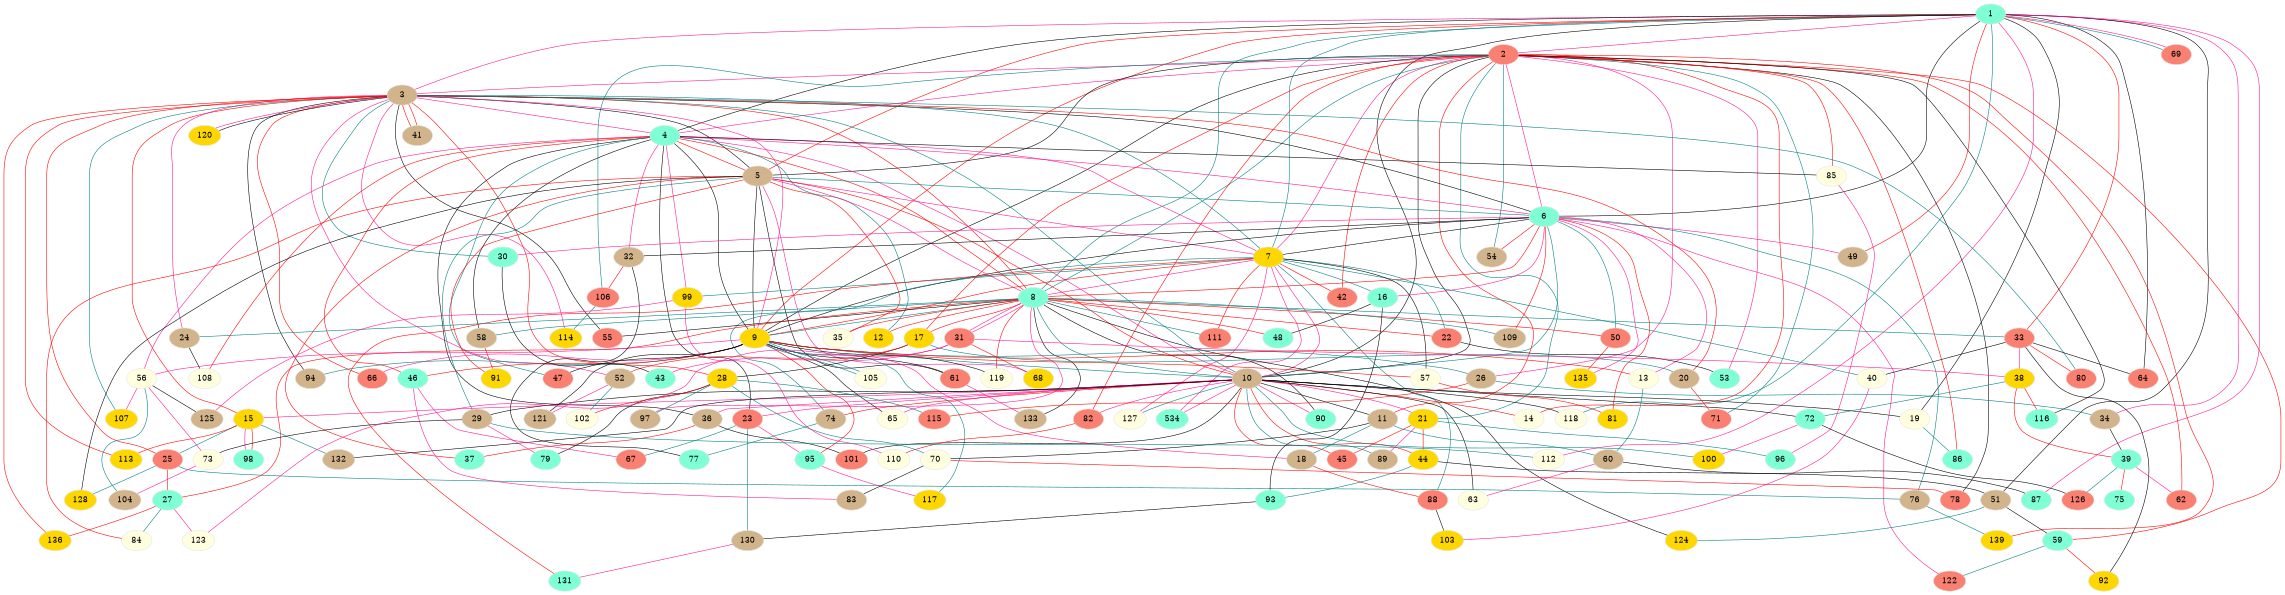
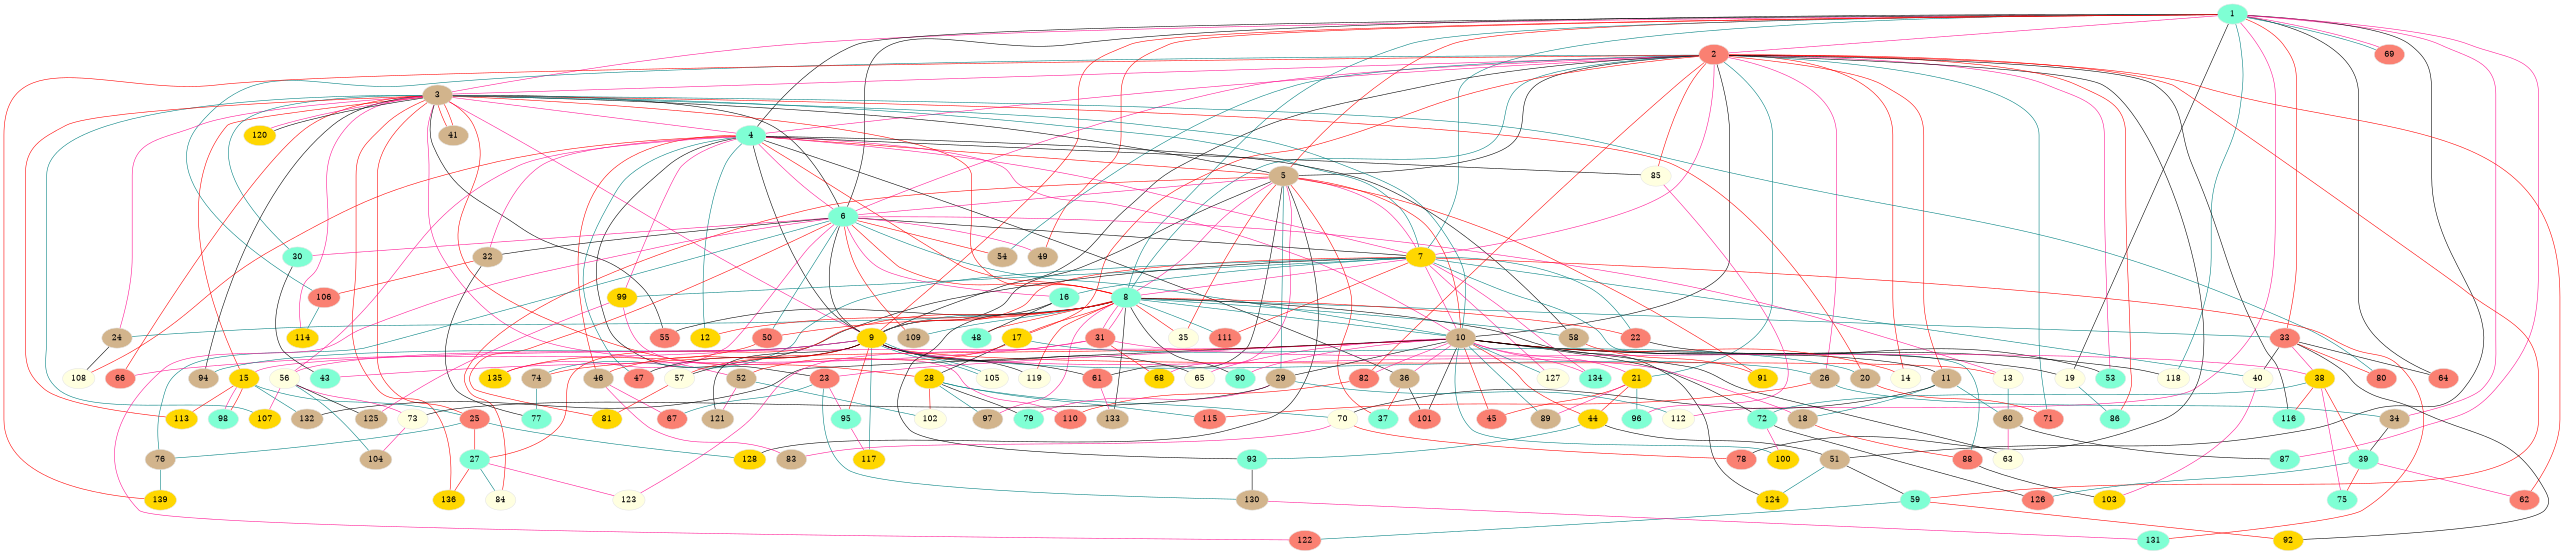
  graph {
    node [color=gray90 fillcolor=tan style=filled]
    edge [color=red]
    1 [fillcolor=aquamarine]
    2 [fillcolor=salmon]
    3
    4 [fillcolor=aquamarine]
    5
    6 [fillcolor=aquamarine]
    7 [fillcolor=gold]
    8 [fillcolor=aquamarine]
    9 [fillcolor=gold]
    10
    19 [fillcolor=lightyellow]
    33 [fillcolor=salmon]
    34
    49
    51
    64 [fillcolor=salmon]
    69 [fillcolor=salmon]
    87 [fillcolor=aquamarine]
    112 [fillcolor=lightyellow]
    118 [fillcolor=lightyellow]
    11
    14 [fillcolor=lightyellow]
    17 [fillcolor=gold]
    21 [fillcolor=gold]
    26
-   42 [fillcolor=salmon]
    53 [fillcolor=aquamarine]
    54
    59 [fillcolor=aquamarine]
    62 [fillcolor=salmon]
    71 [fillcolor=salmon]
    78 [fillcolor=salmon]
    82 [fillcolor=salmon]
    85 [fillcolor=lightyellow]
    86 [fillcolor=aquamarine]
    106 [fillcolor=salmon]
    116 [fillcolor=aquamarine]
    n38 [fillcolor=gold label=139]
    15 [fillcolor=gold]
    20
    24
    25 [fillcolor=salmon]
    28 [fillcolor=gold]
    30 [fillcolor=aquamarine]
    41
    52
    55 [fillcolor=salmon]
    66 [fillcolor=salmon]
    80 [fillcolor=salmon]
    94
    107 [fillcolor=gold]
    113 [fillcolor=gold]
    114 [fillcolor=gold]
    120 [fillcolor=gold]
    136 [fillcolor=gold]
    12 [fillcolor=gold]
    23 [fillcolor=salmon]
    32
    36
-   46 [fillcolor=aquamarine]
+   46
    47 [fillcolor=salmon]
    56 [fillcolor=lightyellow]
    58
    99 [fillcolor=gold]
    108 [fillcolor=lightyellow]
    29
    35 [fillcolor=lightyellow]
    37 [fillcolor=aquamarine]
    61 [fillcolor=salmon]
    68 [fillcolor=gold]
    84 [fillcolor=lightyellow]
    91 [fillcolor=gold]
    128 [fillcolor=gold]
    13 [fillcolor=lightyellow]
    16 [fillcolor=aquamarine]
    50 [fillcolor=salmon]
    76
    81 [fillcolor=gold]
    109
    122 [fillcolor=salmon]
    135 [fillcolor=gold]
    22 [fillcolor=salmon]
    40 [fillcolor=lightyellow]
    57 [fillcolor=lightyellow]
    74
    88 [fillcolor=salmon]
    111 [fillcolor=salmon]
    127 [fillcolor=lightyellow]
    131 [fillcolor=aquamarine]
-   134 [fillcolor=aquamarine label=534]
+   134 [fillcolor=aquamarine]
    27 [fillcolor=aquamarine]
    31 [fillcolor=salmon]
    48 [fillcolor=aquamarine]
    90 [fillcolor=aquamarine]
    97
    119 [fillcolor=lightyellow]
    124 [fillcolor=gold]
    133
    18
    65 [fillcolor=lightyellow]
    95 [fillcolor=aquamarine]
    105 [fillcolor=lightyellow]
    117 [fillcolor=gold]
    121
    44 [fillcolor=gold]
    45 [fillcolor=salmon]
    63 [fillcolor=lightyellow]
    72 [fillcolor=aquamarine]
    89
    100 [fillcolor=gold]
    101 [fillcolor=salmon]
    132
    38 [fillcolor=gold]
    92 [fillcolor=gold]
    39 [fillcolor=aquamarine]
    60
    70 [fillcolor=lightyellow]
    96 [fillcolor=aquamarine]
    115 [fillcolor=salmon]
-   110 [fillcolor=lightyellow]
+   110 [fillcolor=salmon]
    98 [fillcolor=aquamarine]
    79 [fillcolor=aquamarine]
    102 [fillcolor=lightyellow]
    43 [fillcolor=aquamarine]
    67 [fillcolor=salmon]
    130
    77 [fillcolor=aquamarine]
    83
    73 [fillcolor=lightyellow]
    104
    125
    93 [fillcolor=aquamarine]
    103 [fillcolor=gold]
    123 [fillcolor=lightyellow]
    126 [fillcolor=salmon]
    75 [fillcolor=aquamarine]
    1 -- 2 [color=deeppink]
    1 -- 3 [color=deeppink]
    1 -- 4 [color=black]
    1 -- 5
    1 -- 6 [color=black]
    1 -- 7 [color=teal]
    1 -- 8 [color=teal]
    1 -- 9
-   1 -- 10 [color=black]
    1 -- 19 [color=black]
    1 -- 33
    1 -- 34 [color=deeppink]
    1 -- 49
    1 -- 51 [color=black]
    1 -- 64 [color=black]
    1 -- 69 [color=teal]
    1 -- 69 [color=deeppink]
    1 -- 87 [color=deeppink]
    1 -- 112 [color=deeppink]
    1 -- 118 [color=teal]
    2 -- 3 [color=deeppink]
    2 -- 4 [color=deeppink]
    2 -- 5 [color=black]
    2 -- 6 [color=deeppink]
    2 -- 7 [color=deeppink]
    2 -- 8 [color=teal]
    2 -- 9 [color=black]
    2 -- 10 [color=black]
    2 -- 11
    2 -- 14
    2 -- 17
    2 -- 21 [color=teal]
    2 -- 26 [color=deeppink]
-   2 -- 42
    2 -- 53 [color=deeppink]
    2 -- 54 [color=teal]
    2 -- 59
    2 -- 62
    2 -- 71 [color=teal]
    2 -- 78 [color=black]
    2 -- 82
    2 -- 85
    2 -- 86
    2 -- 106 [color=teal]
    2 -- 116 [color=black]
    2 -- n38
    3 -- 4 [color=deeppink]
    3 -- 5 [color=black]
    3 -- 6 [color=black]
    3 -- 7 [color=teal]
    3 -- 8
    3 -- 9 [color=deeppink]
    3 -- 10 [color=teal]
    3 -- 15
    3 -- 20
    3 -- 24 [color=deeppink]
    3 -- 25
    3 -- 28
    3 -- 30 [color=teal]
    3 -- 41
    3 -- 41
    3 -- 52 [color=deeppink]
    3 -- 55 [color=black]
    3 -- 66
    3 -- 80 [color=teal]
    3 -- 94 [color=black]
    3 -- 107 [color=teal]
    3 -- 113
    3 -- 114 [color=deeppink]
    3 -- 120 [color=deeppink]
    3 -- 120 [color=black]
    3 -- 136
    4 -- 5
    4 -- 6 [color=deeppink]
    4 -- 7 [color=deeppink]
    4 -- 8
    4 -- 9 [color=black]
    4 -- 10 [color=deeppink]
    4 -- 85 [color=black]
    4 -- 12 [color=teal]
    4 -- 23 [color=black]
    4 -- 32 [color=deeppink]
    4 -- 36 [color=black]
    4 -- 46
    4 -- 47 [color=teal]
    4 -- 56 [color=deeppink]
    4 -- 58 [color=black]
    4 -- 99 [color=deeppink]
    4 -- 108
-   5 -- 6 [color=teal]
+   5 -- 6 [color=deeppink]
    5 -- 7 [color=deeppink]
    5 -- 8 [color=deeppink]
    5 -- 9 [color=black]
    5 -- 10
    5 -- 29 [color=teal]
    5 -- 35
    5 -- 37
    5 -- 61 [color=black]
    5 -- 68 [color=deeppink]
    5 -- 84
    5 -- 91
    5 -- 128 [color=black]
    6 -- 7 [color=black]
    6 -- 8
    6 -- 9 [color=black]
    6 -- 10 [color=teal]
    6 -- 49 [color=deeppink]
    6 -- 54
    6 -- 30 [color=deeppink]
    6 -- 32 [color=black]
    6 -- 13 [color=deeppink]
    6 -- 16 [color=deeppink]
    6 -- 50 [color=teal]
    6 -- 76 [color=teal]
    6 -- 81
    6 -- 109
    6 -- 122 [color=deeppink]
    6 -- 135 [color=deeppink]
    7 -- 8 [color=deeppink]
    7 -- 9
    7 -- 10 [color=deeppink]
-   7 -- 42
    7 -- 99 [color=teal]
    7 -- 16 [color=teal]
    7 -- 22 [color=teal]
    7 -- 40 [color=teal]
    7 -- 57 [color=black]
    7 -- 74 [color=teal]
    7 -- 88 [color=teal]
    7 -- 111
    7 -- 127 [color=deeppink]
    7 -- 131
    7 -- 134 [color=deeppink]
    8 -- 9 [color=teal]
    8 -- 10 [color=teal]
    8 -- 33 [color=teal]
    8 -- 17
    8 -- 24 [color=teal]
    8 -- 55 [color=black]
    8 -- 12
    8 -- 58 [color=teal]
    8 -- 35
    8 -- 50
    8 -- 109 [color=teal]
    8 -- 22
    8 -- 111 [color=teal]
    8 -- 27
    8 -- 31 [color=deeppink]
    8 -- 31 [color=deeppink]
    8 -- 48
    8 -- 90 [color=black]
    8 -- 97 [color=deeppink]
    8 -- 119
    8 -- 124 [color=black]
    8 -- 133 [color=black]
-   9 -- 10 [color=teal]
    9 -- 26 [color=teal]
    9 -- 66 [color=deeppink]
    9 -- 94 [color=teal]
    9 -- 46
    9 -- 47 [color=black]
    9 -- 56 [color=deeppink]
    9 -- 61 [color=black]
    9 -- 13
    9 -- 57
    9 -- 119 [color=black]
    9 -- 18 [color=deeppink]
    9 -- 65 [color=black]
    9 -- 95
    9 -- 105 [color=teal]
    9 -- 105 [color=teal]
    9 -- 117 [color=teal]
    9 -- 121 [color=black]
    10 -- 19 [color=black]
    10 -- 118 [color=black]
    10 -- 11 [color=black]
    10 -- 14
    10 -- 21 [color=deeppink]
    10 -- 82 [color=deeppink]
    10 -- 15 [color=deeppink]
    10 -- 23 [color=deeppink]
    10 -- 36 [color=deeppink]
    10 -- 29 [color=black]
    10 -- 74
    10 -- 127 [color=teal]
    10 -- 134 [color=deeppink]
    10 -- 90 [color=deeppink]
    10 -- 65 [color=deeppink]
    10 -- 44
    10 -- 45
    10 -- 63 [color=black]
    10 -- 72 [color=black]
    10 -- 89 [color=teal]
    10 -- 100 [color=teal]
    10 -- 101 [color=black]
    10 -- 132 [color=black]
    19 -- 86 [color=teal]
    33 -- 64 [color=black]
    33 -- 80
    33 -- 40 [color=black]
    33 -- 38 [color=deeppink]
    33 -- 92 [color=black]
    34 -- 39 [color=black]
    51 -- 59 [color=black]
    51 -- 124 [color=teal]
    11 -- 18 [color=teal]
    11 -- 60 [color=teal]
    11 -- 70 [color=black]
    17 -- 20 [color=teal]
    17 -- 28 [color=black]
    17 -- 52
    21 -- 44
    21 -- 45
    21 -- 89 [color=deeppink]
    21 -- 96 [color=teal]
    26 -- 34 [color=teal]
    26 -- 115
    59 -- 122 [color=teal]
    59 -- 92
    82 -- 110
    85 -- 96 [color=deeppink]
    106 -- 114 [color=teal]
    15 -- 25 [color=teal]
    15 -- 113
    15 -- 132 [color=teal]
    15 -- 98 [color=deeppink]
    15 -- 98
    20 -- 71
    24 -- 108 [color=black]
    25 -- 128 [color=teal]
    25 -- 76 [color=teal]
    25 -- 27
    28 -- 97 [color=teal]
    28 -- 70 [color=teal]
    28 -- 115 [color=teal]
    28 -- 79 [color=black]
    28 -- 102
    30 -- 43 [color=black]
    52 -- 121 [color=deeppink]
    52 -- 102 [color=teal]
    23 -- 95 [color=deeppink]
    23 -- 67 [color=teal]
    23 -- 130 [color=teal]
    32 -- 106
    32 -- 77 [color=black]
    36 -- 37
    36 -- 101 [color=black]
    46 -- 67 [color=deeppink]
    46 -- 83 [color=deeppink]
    56 -- 107 [color=deeppink]
    56 -- 73 [color=deeppink]
    56 -- 104 [color=teal]
    56 -- 125 [color=black]
    58 -- 91
    99 -- 110 [color=deeppink]
    99 -- 125 [color=deeppink]
    29 -- 112 [color=teal]
    29 -- 79 [color=deeppink]
    29 -- 73 [color=black]
    61 -- 133 [color=deeppink]
    13 -- 60 [color=teal]
    16 -- 48 [color=black]
    16 -- 93 [color=black]
    50 -- 135
    76 -- n38 [color=teal]
    22 -- 53 [color=black]
    40 -- 103 [color=deeppink]
    57 -- 81
    74 -- 77 [color=teal]
    88 -- 103 [color=black]
    27 -- 136
    27 -- 84 [color=teal]
    27 -- 123 [color=deeppink]
    31 -- 68
    31 -- 38 [color=deeppink]
    31 -- 43 [color=deeppink]
    31 -- 123 [color=deeppink]
    18 -- 88
    95 -- 117 [color=deeppink]
    44 -- 51 [color=black]
    44 -- 93 [color=teal]
    72 -- 100 [color=deeppink]
    72 -- 126 [color=black]
    38 -- 116
    38 -- 72 [color=teal]
    38 -- 39
+   38 -- 75 [color=deeppink]
    39 -- 62 [color=deeppink]
    39 -- 126 [color=teal]
    39 -- 75
    60 -- 87 [color=black]
    60 -- 63 [color=deeppink]
    70 -- 78
-   70 -- 83 [color=black]
+   70 -- 83 [color=deeppink]
    130 -- 131 [color=deeppink]
    73 -- 104 [color=deeppink]
    93 -- 130 [color=black]
  }
